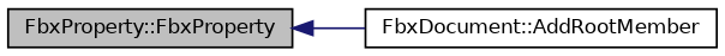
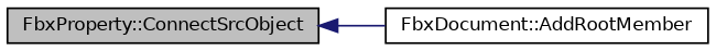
  digraph {
    rankdir=LR
    node [color=black fontname=Helvetica fontsize=10 shape=record style=filled]
-   n1 [fillcolor=grey75 fontcolor=black height=0.2 label="FbxProperty::FbxProperty" width=0.4]
+   n1 [fillcolor=grey75 fontcolor=black height=0.2 label="FbxProperty::ConnectSrcObject" width=0.4]
    n2 [fillcolor=white height=0.2 label="FbxDocument::AddRootMember" width=0.4]
    n1 -> n2 [color=midnightblue dir=back fontname=Helvetica fontsize=10 labelfontname=Helvetica labelfontsize=10 style=solid]
  }
